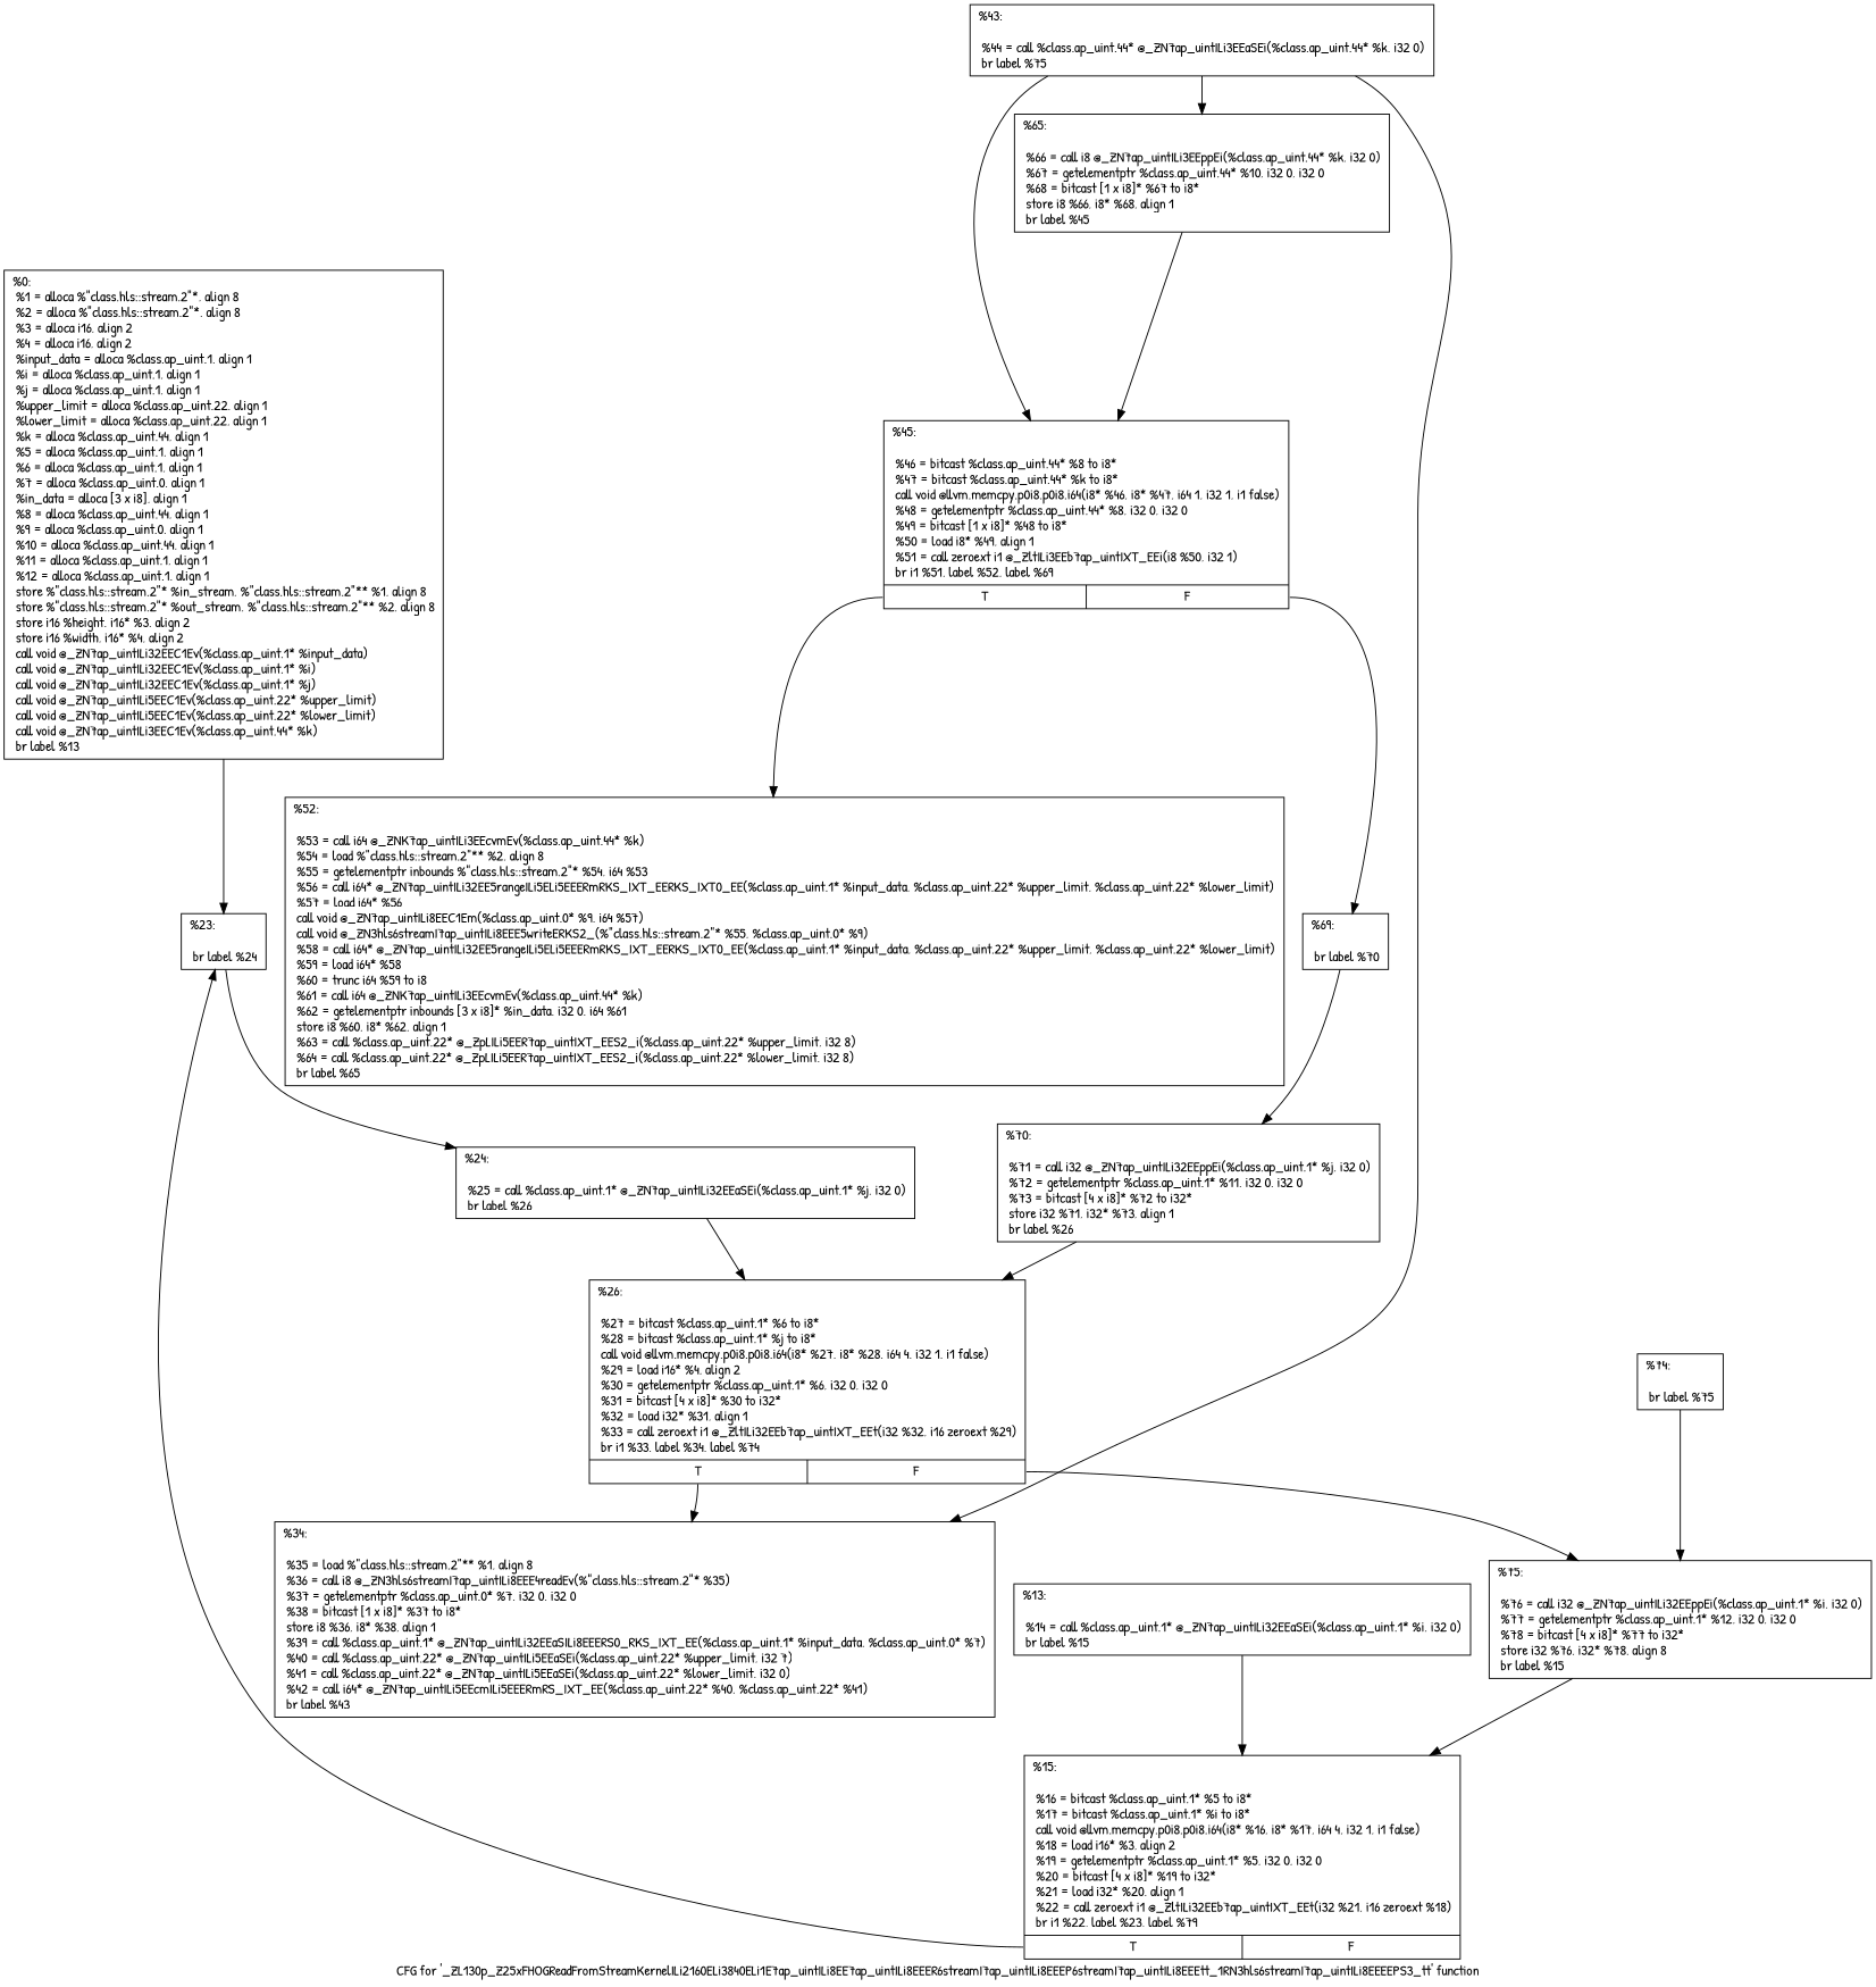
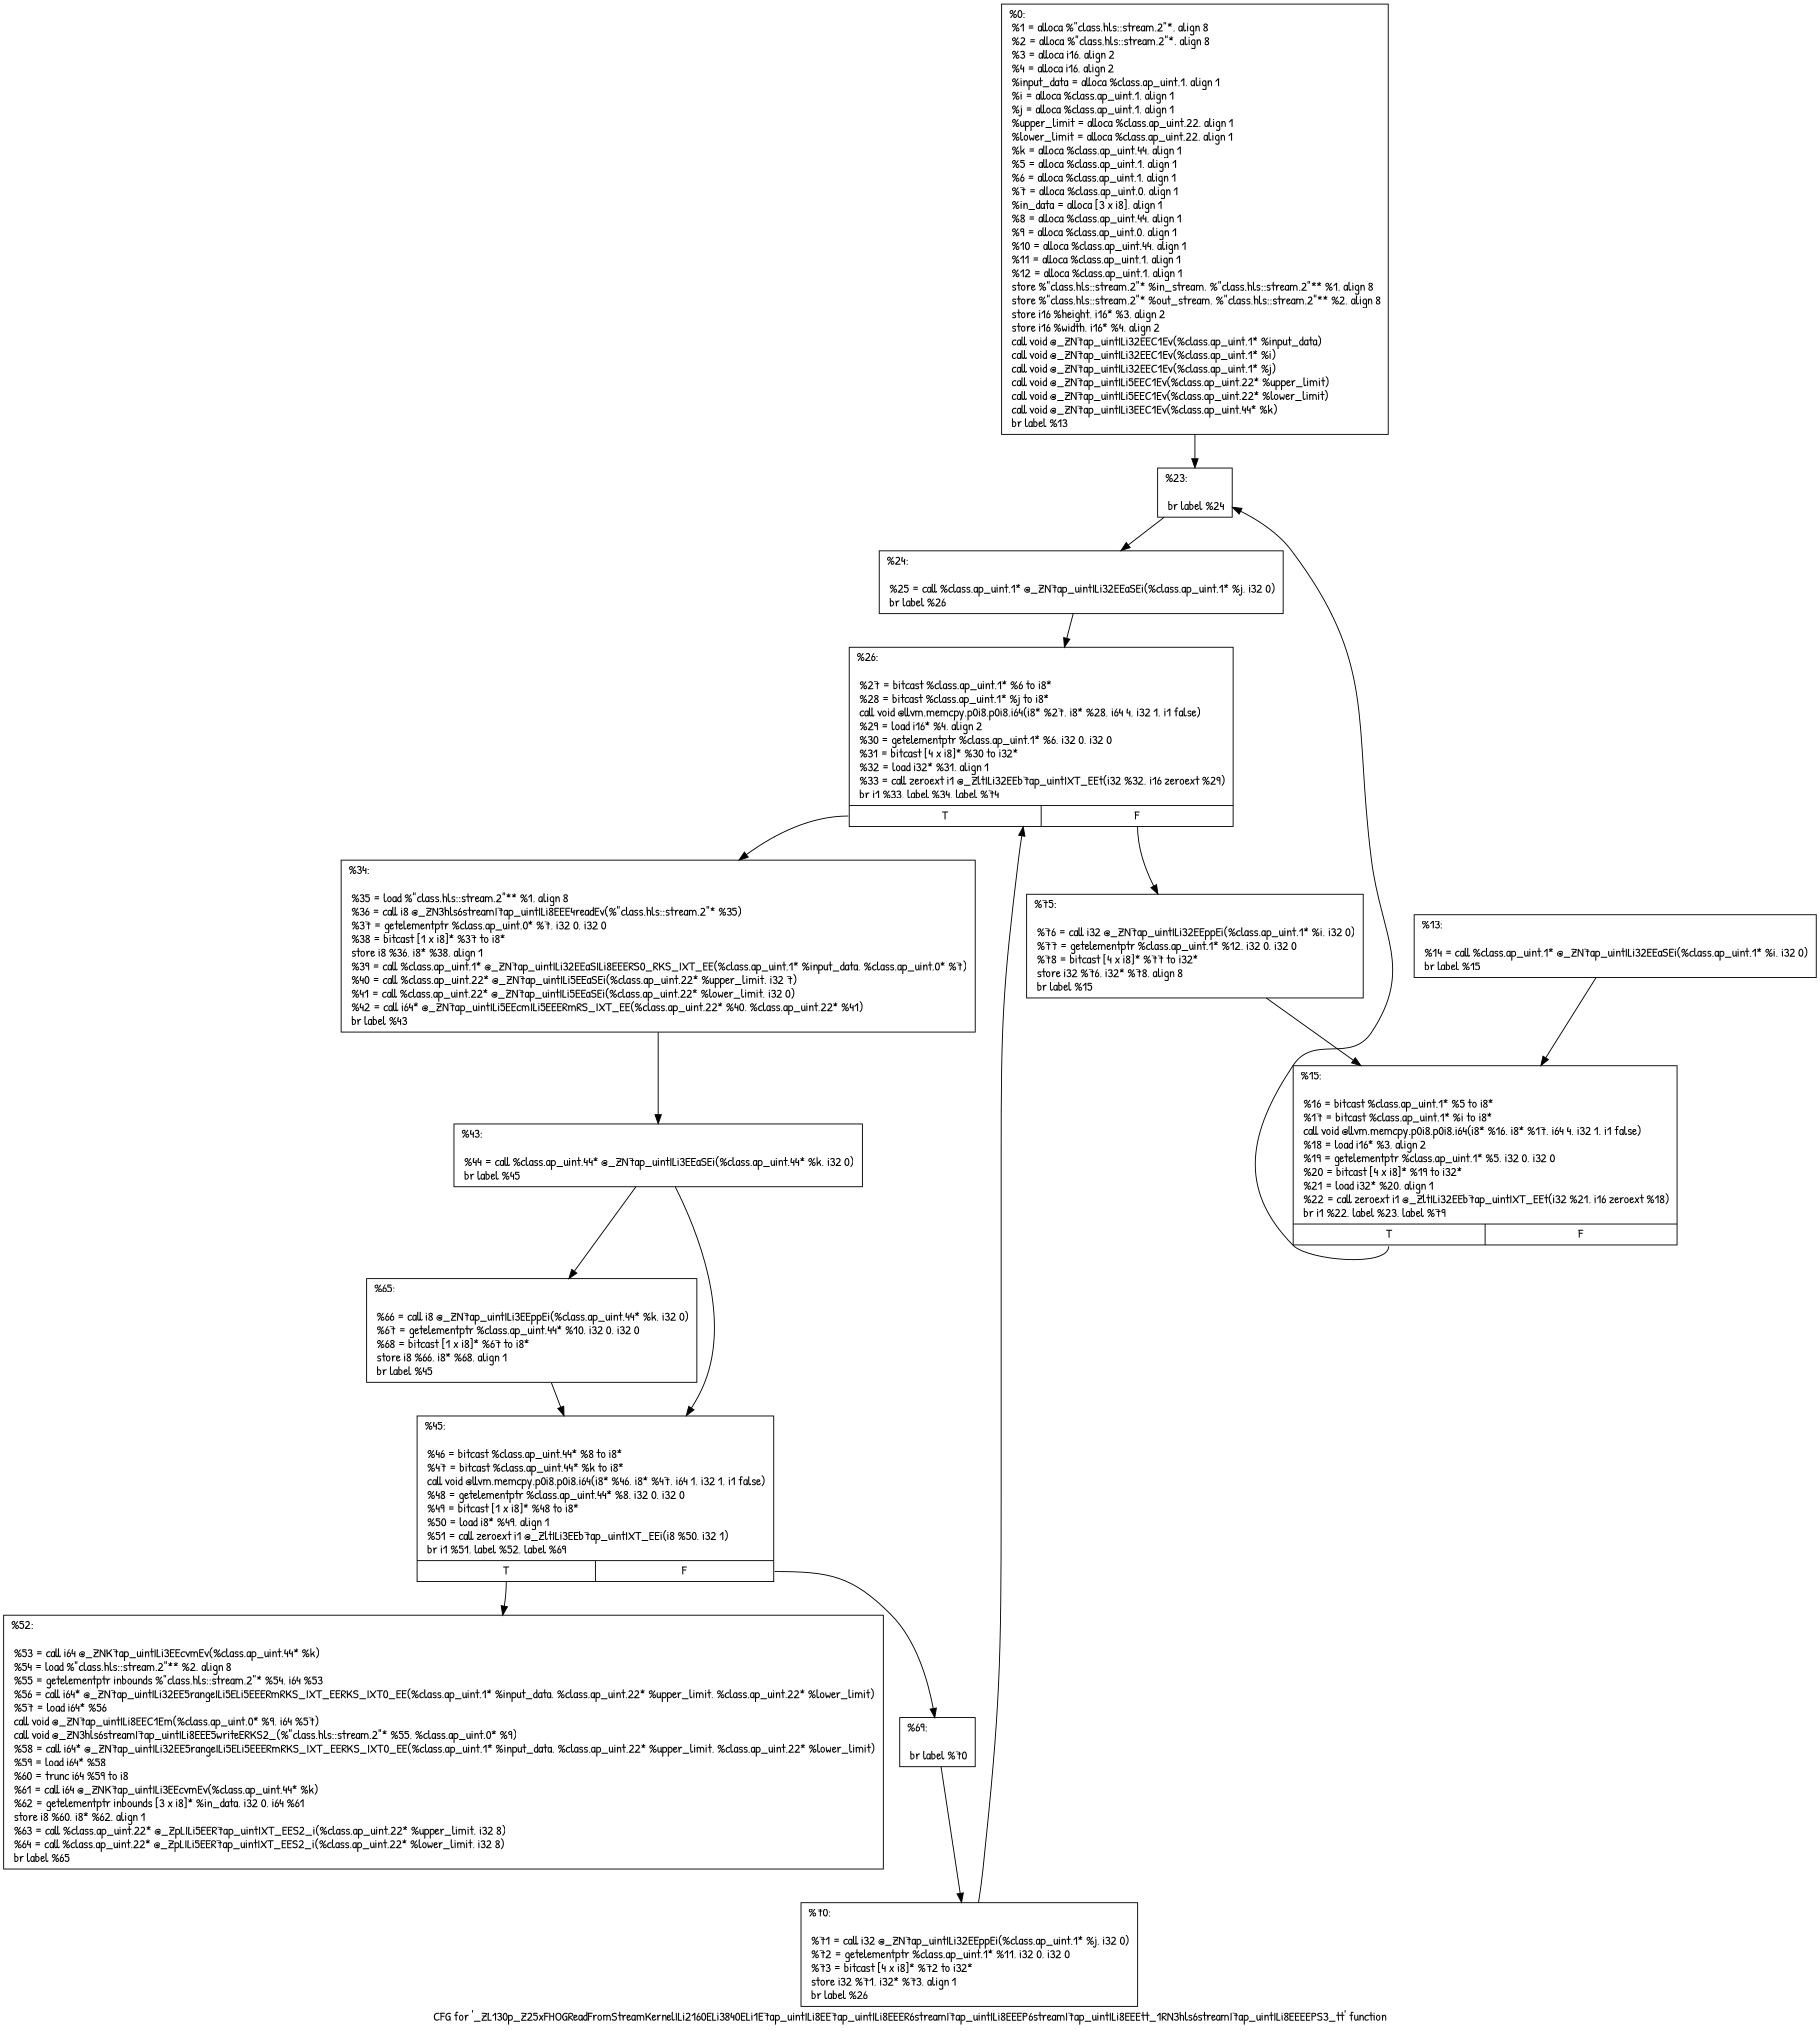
  digraph {
    fontname="Patrick Hand"
    label="CFG for '_ZL130p_Z25xFHOGReadFromStreamKernelILi2160ELi3840ELi1E7ap_uintILi8EE7ap_uintILi8EEER6streamI7ap_uintILi8EEEP6streamI7ap_uintILi8EEEtt_1RN3hls6streamI7ap_uintILi8EEEEPS3_tt' function"
    node [fontname="Patrick Hand" shape=record]
    edge [fontname="Patrick Hand"]
    n1 [label="{%0:\l  %1 = alloca %\"class.hls::stream.2\"*, align 8\l  %2 = alloca %\"class.hls::stream.2\"*, align 8\l  %3 = alloca i16, align 2\l  %4 = alloca i16, align 2\l  %input_data = alloca %class.ap_uint.1, align 1\l  %i = alloca %class.ap_uint.1, align 1\l  %j = alloca %class.ap_uint.1, align 1\l  %upper_limit = alloca %class.ap_uint.22, align 1\l  %lower_limit = alloca %class.ap_uint.22, align 1\l  %k = alloca %class.ap_uint.44, align 1\l  %5 = alloca %class.ap_uint.1, align 1\l  %6 = alloca %class.ap_uint.1, align 1\l  %7 = alloca %class.ap_uint.0, align 1\l  %in_data = alloca [3 x i8], align 1\l  %8 = alloca %class.ap_uint.44, align 1\l  %9 = alloca %class.ap_uint.0, align 1\l  %10 = alloca %class.ap_uint.44, align 1\l  %11 = alloca %class.ap_uint.1, align 1\l  %12 = alloca %class.ap_uint.1, align 1\l  store %\"class.hls::stream.2\"* %in_stream, %\"class.hls::stream.2\"** %1, align 8\l  store %\"class.hls::stream.2\"* %out_stream, %\"class.hls::stream.2\"** %2, align 8\l  store i16 %height, i16* %3, align 2\l  store i16 %width, i16* %4, align 2\l  call void @_ZN7ap_uintILi32EEC1Ev(%class.ap_uint.1* %input_data)\l  call void @_ZN7ap_uintILi32EEC1Ev(%class.ap_uint.1* %i)\l  call void @_ZN7ap_uintILi32EEC1Ev(%class.ap_uint.1* %j)\l  call void @_ZN7ap_uintILi5EEC1Ev(%class.ap_uint.22* %upper_limit)\l  call void @_ZN7ap_uintILi5EEC1Ev(%class.ap_uint.22* %lower_limit)\l  call void @_ZN7ap_uintILi3EEC1Ev(%class.ap_uint.44* %k)\l  br label %13\l}"]
    n2 [label="{%23:\l\l  br label %24\l}"]
    n3 [label="{%13:\l\l  %14 = call %class.ap_uint.1* @_ZN7ap_uintILi32EEaSEi(%class.ap_uint.1* %i, i32 0)\l  br label %15\l}"]
    n4 [label="{%15:\l\l  %16 = bitcast %class.ap_uint.1* %5 to i8*\l  %17 = bitcast %class.ap_uint.1* %i to i8*\l  call void @llvm.memcpy.p0i8.p0i8.i64(i8* %16, i8* %17, i64 4, i32 1, i1 false)\l  %18 = load i16* %3, align 2\l  %19 = getelementptr %class.ap_uint.1* %5, i32 0, i32 0\l  %20 = bitcast [4 x i8]* %19 to i32*\l  %21 = load i32* %20, align 1\l  %22 = call zeroext i1 @_ZltILi32EEb7ap_uintIXT_EEt(i32 %21, i16 zeroext %18)\l  br i1 %22, label %23, label %79\l|{<s0>T|<s1>F}}"]
    n5 [label="{%24:\l\l  %25 = call %class.ap_uint.1* @_ZN7ap_uintILi32EEaSEi(%class.ap_uint.1* %j, i32 0)\l  br label %26\l}"]
    n6 [label="{%26:\l\l  %27 = bitcast %class.ap_uint.1* %6 to i8*\l  %28 = bitcast %class.ap_uint.1* %j to i8*\l  call void @llvm.memcpy.p0i8.p0i8.i64(i8* %27, i8* %28, i64 4, i32 1, i1 false)\l  %29 = load i16* %4, align 2\l  %30 = getelementptr %class.ap_uint.1* %6, i32 0, i32 0\l  %31 = bitcast [4 x i8]* %30 to i32*\l  %32 = load i32* %31, align 1\l  %33 = call zeroext i1 @_ZltILi32EEb7ap_uintIXT_EEt(i32 %32, i16 zeroext %29)\l  br i1 %33, label %34, label %74\l|{<s0>T|<s1>F}}"]
    n7 [label="{%34:\l\l  %35 = load %\"class.hls::stream.2\"** %1, align 8\l  %36 = call i8 @_ZN3hls6streamI7ap_uintILi8EEE4readEv(%\"class.hls::stream.2\"* %35)\l  %37 = getelementptr %class.ap_uint.0* %7, i32 0, i32 0\l  %38 = bitcast [1 x i8]* %37 to i8*\l  store i8 %36, i8* %38, align 1\l  %39 = call %class.ap_uint.1* @_ZN7ap_uintILi32EEaSILi8EEERS0_RKS_IXT_EE(%class.ap_uint.1* %input_data, %class.ap_uint.0* %7)\l  %40 = call %class.ap_uint.22* @_ZN7ap_uintILi5EEaSEi(%class.ap_uint.22* %upper_limit, i32 7)\l  %41 = call %class.ap_uint.22* @_ZN7ap_uintILi5EEaSEi(%class.ap_uint.22* %lower_limit, i32 0)\l  %42 = call i64* @_ZN7ap_uintILi5EEcmILi5EEERmRS_IXT_EE(%class.ap_uint.22* %40, %class.ap_uint.22* %41)\l  br label %43\l}"]
    n8 [label="{%75:\l\l  %76 = call i32 @_ZN7ap_uintILi32EEppEi(%class.ap_uint.1* %i, i32 0)\l  %77 = getelementptr %class.ap_uint.1* %12, i32 0, i32 0\l  %78 = bitcast [4 x i8]* %77 to i32*\l  store i32 %76, i32* %78, align 8\l  br label %15\l}"]
-   n9 [label="{%43:\l\l  %44 = call %class.ap_uint.44* @_ZN7ap_uintILi3EEaSEi(%class.ap_uint.44* %k, i32 0)\l  br label %75\l}"]
-   n10 [label="{%74:\l\l  br label %75\l}"]
+   n9 [label="{%43:\l\l  %44 = call %class.ap_uint.44* @_ZN7ap_uintILi3EEaSEi(%class.ap_uint.44* %k, i32 0)\l  br label %45\l}"]
    n11 [label="{%45:\l\l  %46 = bitcast %class.ap_uint.44* %8 to i8*\l  %47 = bitcast %class.ap_uint.44* %k to i8*\l  call void @llvm.memcpy.p0i8.p0i8.i64(i8* %46, i8* %47, i64 1, i32 1, i1 false)\l  %48 = getelementptr %class.ap_uint.44* %8, i32 0, i32 0\l  %49 = bitcast [1 x i8]* %48 to i8*\l  %50 = load i8* %49, align 1\l  %51 = call zeroext i1 @_ZltILi3EEb7ap_uintIXT_EEi(i8 %50, i32 1)\l  br i1 %51, label %52, label %69\l|{<s0>T|<s1>F}}"]
    n12 [label="{%65:\l\l  %66 = call i8 @_ZN7ap_uintILi3EEppEi(%class.ap_uint.44* %k, i32 0)\l  %67 = getelementptr %class.ap_uint.44* %10, i32 0, i32 0\l  %68 = bitcast [1 x i8]* %67 to i8*\l  store i8 %66, i8* %68, align 1\l  br label %45\l}"]
    n13 [label="{%52:\l\l  %53 = call i64 @_ZNK7ap_uintILi3EEcvmEv(%class.ap_uint.44* %k)\l  %54 = load %\"class.hls::stream.2\"** %2, align 8\l  %55 = getelementptr inbounds %\"class.hls::stream.2\"* %54, i64 %53\l  %56 = call i64* @_ZN7ap_uintILi32EE5rangeILi5ELi5EEERmRKS_IXT_EERKS_IXT0_EE(%class.ap_uint.1* %input_data, %class.ap_uint.22* %upper_limit, %class.ap_uint.22* %lower_limit)\l  %57 = load i64* %56\l  call void @_ZN7ap_uintILi8EEC1Em(%class.ap_uint.0* %9, i64 %57)\l  call void @_ZN3hls6streamI7ap_uintILi8EEE5writeERKS2_(%\"class.hls::stream.2\"* %55, %class.ap_uint.0* %9)\l  %58 = call i64* @_ZN7ap_uintILi32EE5rangeILi5ELi5EEERmRKS_IXT_EERKS_IXT0_EE(%class.ap_uint.1* %input_data, %class.ap_uint.22* %upper_limit, %class.ap_uint.22* %lower_limit)\l  %59 = load i64* %58\l  %60 = trunc i64 %59 to i8\l  %61 = call i64 @_ZNK7ap_uintILi3EEcvmEv(%class.ap_uint.44* %k)\l  %62 = getelementptr inbounds [3 x i8]* %in_data, i32 0, i64 %61\l  store i8 %60, i8* %62, align 1\l  %63 = call %class.ap_uint.22* @_ZpLILi5EER7ap_uintIXT_EES2_i(%class.ap_uint.22* %upper_limit, i32 8)\l  %64 = call %class.ap_uint.22* @_ZpLILi5EER7ap_uintIXT_EES2_i(%class.ap_uint.22* %lower_limit, i32 8)\l  br label %65\l}"]
    n14 [label="{%69:\l\l  br label %70\l}"]
    n15 [label="{%70:\l\l  %71 = call i32 @_ZN7ap_uintILi32EEppEi(%class.ap_uint.1* %j, i32 0)\l  %72 = getelementptr %class.ap_uint.1* %11, i32 0, i32 0\l  %73 = bitcast [4 x i8]* %72 to i32*\l  store i32 %71, i32* %73, align 1\l  br label %26\l}"]
    n1 -> n2
    n2 -> n5
    n3 -> n4
    n4 -> n2 [tailport=s0]
    n5 -> n6
    n6 -> n7 [tailport=s0]
    n6 -> n8 [tailport=s1]
-   n9 -> n7
+   n7 -> n9
    n8 -> n4
    n9 -> n11
    n9 -> n12
-   n10 -> n8
    n11 -> n13 [tailport=s0]
    n11 -> n14 [tailport=s1]
    n12 -> n11
    n14 -> n15
    n15 -> n6
  }
